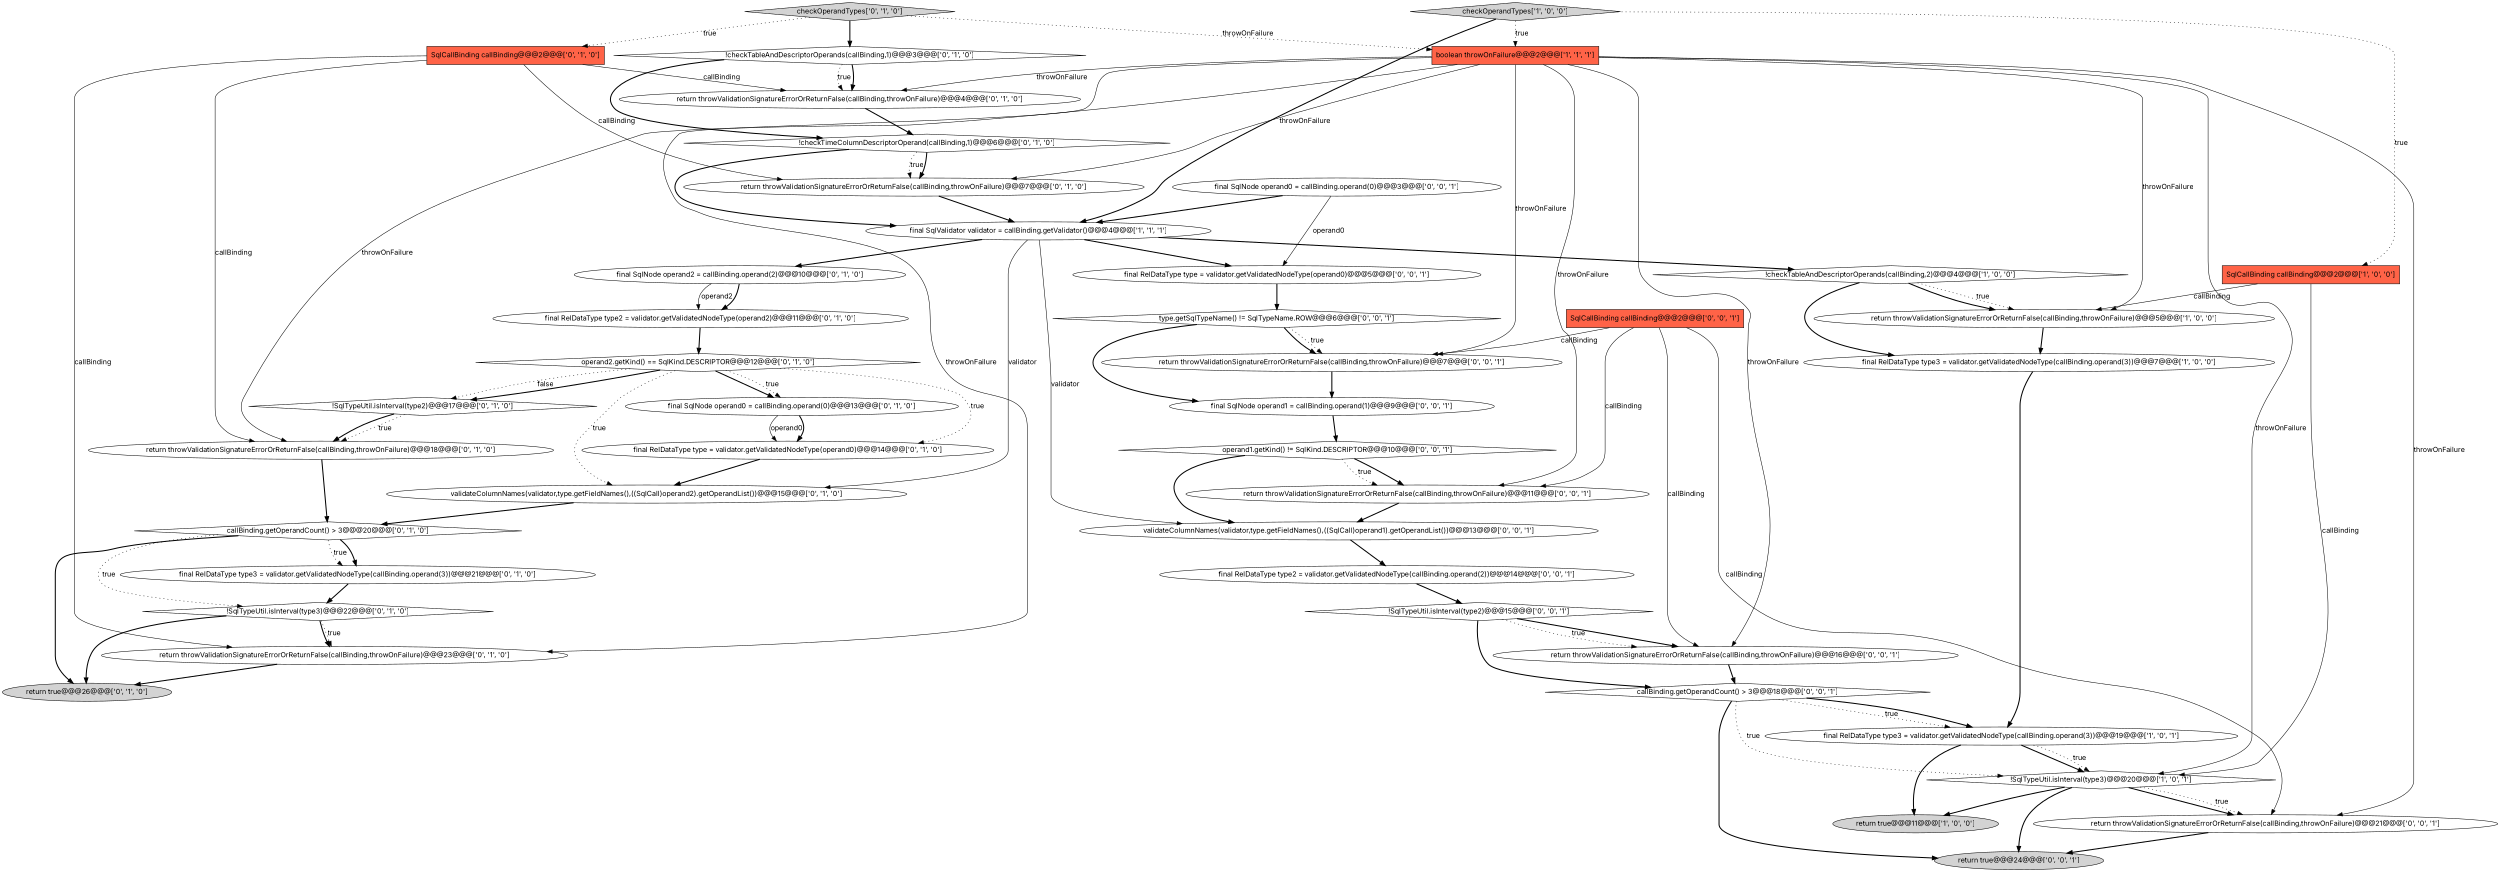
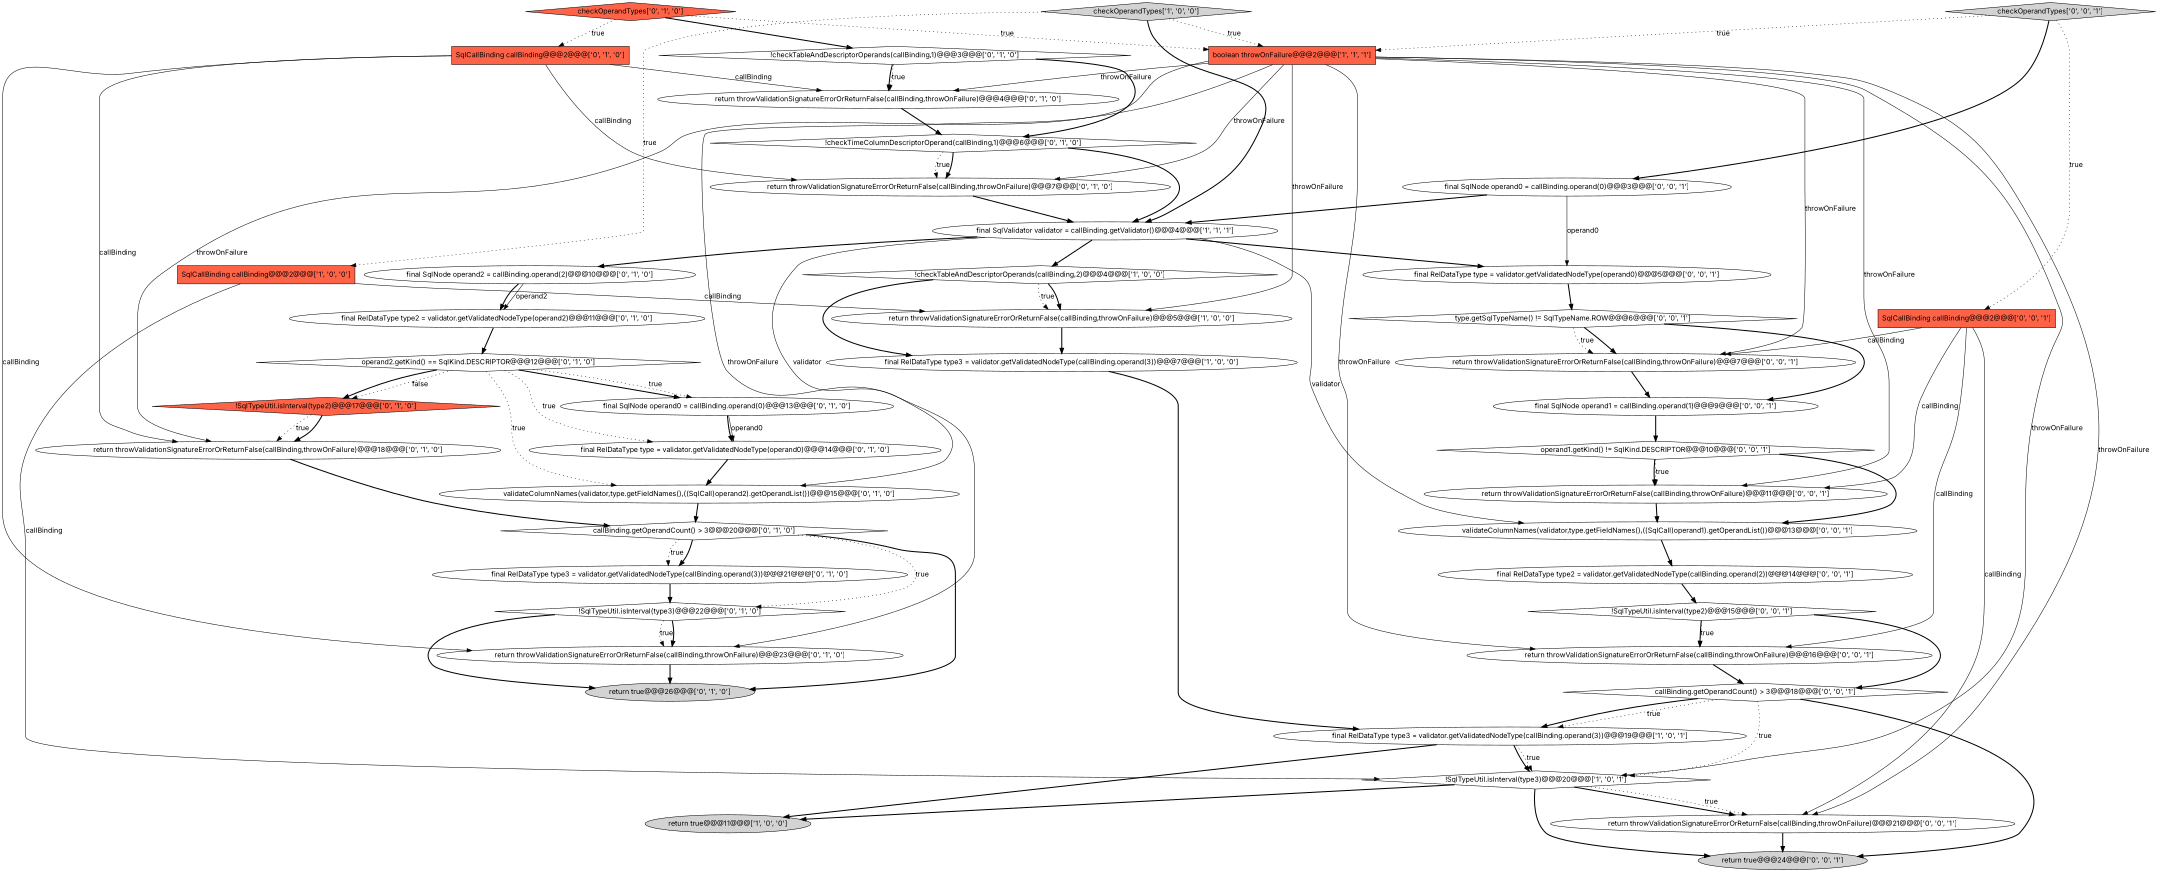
  digraph {
    fontname=Inter
    node [fillcolor=white fontname=Inter shape=ellipse style=filled]
    edge [fontname=Inter style=bold]
    n1 [label="operand2.getKind() == SqlKind.DESCRIPTOR@@@12@@@['0', '1', '0']" shape=diamond]
    n2 [label="final RelDataType type = validator.getValidatedNodeType(operand0)@@@14@@@['0', '1', '0']"]
    n3 [label="validateColumnNames(validator,type.getFieldNames(),((SqlCall)operand2).getOperandList())@@@15@@@['0', '1', '0']"]
-   n4 [label="!SqlTypeUtil.isInterval(type2)@@@17@@@['0', '1', '0']" shape=diamond]
+   n4 [fillcolor=tomato label="!SqlTypeUtil.isInterval(type2)@@@17@@@['0', '1', '0']" shape=diamond]
    n5 [label="final SqlNode operand0 = callBinding.operand(0)@@@13@@@['0', '1', '0']"]
    n6 [label="callBinding.getOperandCount() > 3@@@20@@@['0', '1', '0']" shape=diamond]
    n7 [label="return throwValidationSignatureErrorOrReturnFalse(callBinding,throwOnFailure)@@@18@@@['0', '1', '0']"]
    n8 [label="return throwValidationSignatureErrorOrReturnFalse(callBinding,throwOnFailure)@@@21@@@['0', '0', '1']"]
    n9 [fillcolor=lightgray label="return true@@@24@@@['0', '0', '1']"]
    n10 [fillcolor=lightgray label="return true@@@26@@@['0', '1', '0']"]
    n11 [label="return throwValidationSignatureErrorOrReturnFalse(callBinding,throwOnFailure)@@@7@@@['0', '0', '1']"]
    n12 [label="final SqlNode operand1 = callBinding.operand(1)@@@9@@@['0', '0', '1']"]
    n13 [label="operand1.getKind() != SqlKind.DESCRIPTOR@@@10@@@['0', '0', '1']" shape=diamond]
    n14 [label="final RelDataType type3 = validator.getValidatedNodeType(callBinding.operand(3))@@@7@@@['1', '0', '0']"]
    n15 [label="final RelDataType type3 = validator.getValidatedNodeType(callBinding.operand(3))@@@19@@@['1', '0', '1']"]
    n16 [label="!SqlTypeUtil.isInterval(type3)@@@20@@@['1', '0', '1']" shape=diamond]
    n17 [fillcolor=lightgray label="return true@@@11@@@['1', '0', '0']"]
    n18 [label="!SqlTypeUtil.isInterval(type3)@@@22@@@['0', '1', '0']" shape=diamond]
    n19 [label="final RelDataType type3 = validator.getValidatedNodeType(callBinding.operand(3))@@@21@@@['0', '1', '0']"]
    n20 [label="return throwValidationSignatureErrorOrReturnFalse(callBinding,throwOnFailure)@@@23@@@['0', '1', '0']"]
    n21 [label="!checkTableAndDescriptorOperands(callBinding,1)@@@3@@@['0', '1', '0']" shape=diamond]
    n22 [label="!checkTimeColumnDescriptorOperand(callBinding,1)@@@6@@@['0', '1', '0']" shape=diamond]
    n23 [label="return throwValidationSignatureErrorOrReturnFalse(callBinding,throwOnFailure)@@@4@@@['0', '1', '0']"]
    n24 [label="final SqlValidator validator = callBinding.getValidator()@@@4@@@['1', '1', '1']"]
    n25 [label="return throwValidationSignatureErrorOrReturnFalse(callBinding,throwOnFailure)@@@7@@@['0', '1', '0']"]
    n26 [label="type.getSqlTypeName() != SqlTypeName.ROW@@@6@@@['0', '0', '1']" shape=diamond]
    n27 [label="!SqlTypeUtil.isInterval(type2)@@@15@@@['0', '0', '1']" shape=diamond]
    n28 [label="return throwValidationSignatureErrorOrReturnFalse(callBinding,throwOnFailure)@@@16@@@['0', '0', '1']"]
    n29 [label="callBinding.getOperandCount() > 3@@@18@@@['0', '0', '1']" shape=diamond]
    n30 [label="final SqlNode operand2 = callBinding.operand(2)@@@10@@@['0', '1', '0']"]
    n31 [label="final RelDataType type2 = validator.getValidatedNodeType(operand2)@@@11@@@['0', '1', '0']"]
    n32 [label="validateColumnNames(validator,type.getFieldNames(),((SqlCall)operand1).getOperandList())@@@13@@@['0', '0', '1']"]
    n33 [label="final RelDataType type2 = validator.getValidatedNodeType(callBinding.operand(2))@@@14@@@['0', '0', '1']"]
    n34 [label="!checkTableAndDescriptorOperands(callBinding,2)@@@4@@@['1', '0', '0']" shape=diamond]
    n35 [label="final RelDataType type = validator.getValidatedNodeType(operand0)@@@5@@@['0', '0', '1']"]
    n36 [label="return throwValidationSignatureErrorOrReturnFalse(callBinding,throwOnFailure)@@@5@@@['1', '0', '0']"]
-   n37 [fillcolor=lightgray label="checkOperandTypes['0', '1', '0']" shape=diamond]
+   n37 [fillcolor=tomato label="checkOperandTypes['0', '1', '0']" shape=diamond]
    n38 [fillcolor=tomato label="boolean throwOnFailure@@@2@@@['1', '1', '1']" shape=box]
    n39 [fillcolor=tomato label="SqlCallBinding callBinding@@@2@@@['0', '1', '0']" shape=box]
    n40 [label="return throwValidationSignatureErrorOrReturnFalse(callBinding,throwOnFailure)@@@11@@@['0', '0', '1']"]
    n41 [fillcolor=tomato label="SqlCallBinding callBinding@@@2@@@['0', '0', '1']" shape=box]
    n42 [fillcolor=lightgray label="checkOperandTypes['1', '0', '0']" shape=diamond]
    n43 [fillcolor=tomato label="SqlCallBinding callBinding@@@2@@@['1', '0', '0']" shape=box]
+   n44 [fillcolor=lightgray label="checkOperandTypes['0', '0', '1']" shape=diamond]
    n45 [label="final SqlNode operand0 = callBinding.operand(0)@@@3@@@['0', '0', '1']"]
    n1 -> n2 [label=true style=dotted]
    n1 -> n3 [label=true style=dotted]
    n1 -> n4 [label=false style=dotted]
    n1 -> n4
    n1 -> n5
    n1 -> n5 [label=true style=dotted]
    n2 -> n3
    n3 -> n6
    n4 -> n7 [label=true style=dotted]
    n4 -> n7
    n5 -> n2 [label=operand0 style=solid]
    n5 -> n2
    n6 -> n10
    n6 -> n18 [label=true style=dotted]
    n6 -> n19
    n6 -> n19 [label=true style=dotted]
    n7 -> n6
    n8 -> n9
    n11 -> n12
    n12 -> n13
    n13 -> n32
    n13 -> n40
    n13 -> n40 [label=true style=dotted]
    n14 -> n15
    n15 -> n16
    n15 -> n16 [label=true style=dotted]
    n15 -> n17
    n16 -> n8
    n16 -> n8 [label=true style=dotted]
    n16 -> n9
    n16 -> n17
    n18 -> n10
    n18 -> n20 [label=true style=dotted]
    n18 -> n20
    n19 -> n18
    n20 -> n10
    n21 -> n22
    n21 -> n23
    n21 -> n23 [label=true style=dotted]
    n22 -> n24
    n22 -> n25 [label=true style=dotted]
    n22 -> n25
    n23 -> n22
    n24 -> n3 [label=validator style=solid]
    n24 -> n30
    n24 -> n32 [label=validator style=solid]
    n24 -> n34
    n24 -> n35
    n25 -> n24
    n26 -> n11
    n26 -> n11 [label=true style=dotted]
    n26 -> n12
    n27 -> n28
    n27 -> n28 [label=true style=dotted]
    n27 -> n29
    n28 -> n29
    n29 -> n9
    n29 -> n15 [label=true style=dotted]
    n29 -> n15
    n29 -> n16 [label=true style=dotted]
    n30 -> n31 [label=operand2 style=solid]
    n30 -> n31
    n31 -> n1
    n32 -> n33
    n33 -> n27
    n34 -> n14
    n34 -> n36 [label=true style=dotted]
    n34 -> n36
    n35 -> n26
    n36 -> n14
    n37 -> n21
-   n37 -> n38 [label=throwOnFailure style=dotted]
+   n37 -> n38 [label=true style=dotted]
    n37 -> n39 [label=true style=dotted]
    n38 -> n7 [label=throwOnFailure style=solid]
    n38 -> n8 [label=throwOnFailure style=solid]
    n38 -> n11 [label=throwOnFailure style=solid]
    n38 -> n16 [label=throwOnFailure style=solid]
    n38 -> n20 [label=throwOnFailure style=solid]
    n38 -> n23 [label=throwOnFailure style=solid]
    n38 -> n25 [label=throwOnFailure style=solid]
    n38 -> n28 [label=throwOnFailure style=solid]
    n38 -> n36 [label=throwOnFailure style=solid]
    n38 -> n40 [label=throwOnFailure style=solid]
    n39 -> n7 [label=callBinding style=solid]
    n39 -> n20 [label=callBinding style=solid]
    n39 -> n23 [label=callBinding style=solid]
    n39 -> n25 [label=callBinding style=solid]
    n40 -> n32
    n41 -> n8 [label=callBinding style=solid]
    n41 -> n11 [label=callBinding style=solid]
    n41 -> n28 [label=callBinding style=solid]
    n41 -> n40 [label=callBinding style=solid]
    n42 -> n24
    n42 -> n38 [label=true style=dotted]
    n42 -> n43 [label=true style=dotted]
    n43 -> n16 [label=callBinding style=solid]
    n43 -> n36 [label=callBinding style=solid]
+   n44 -> n38 [label=true style=dotted]
+   n44 -> n41 [label=true style=dotted]
+   n44 -> n45
    n45 -> n24
    n45 -> n35 [label=operand0 style=solid]
  }
